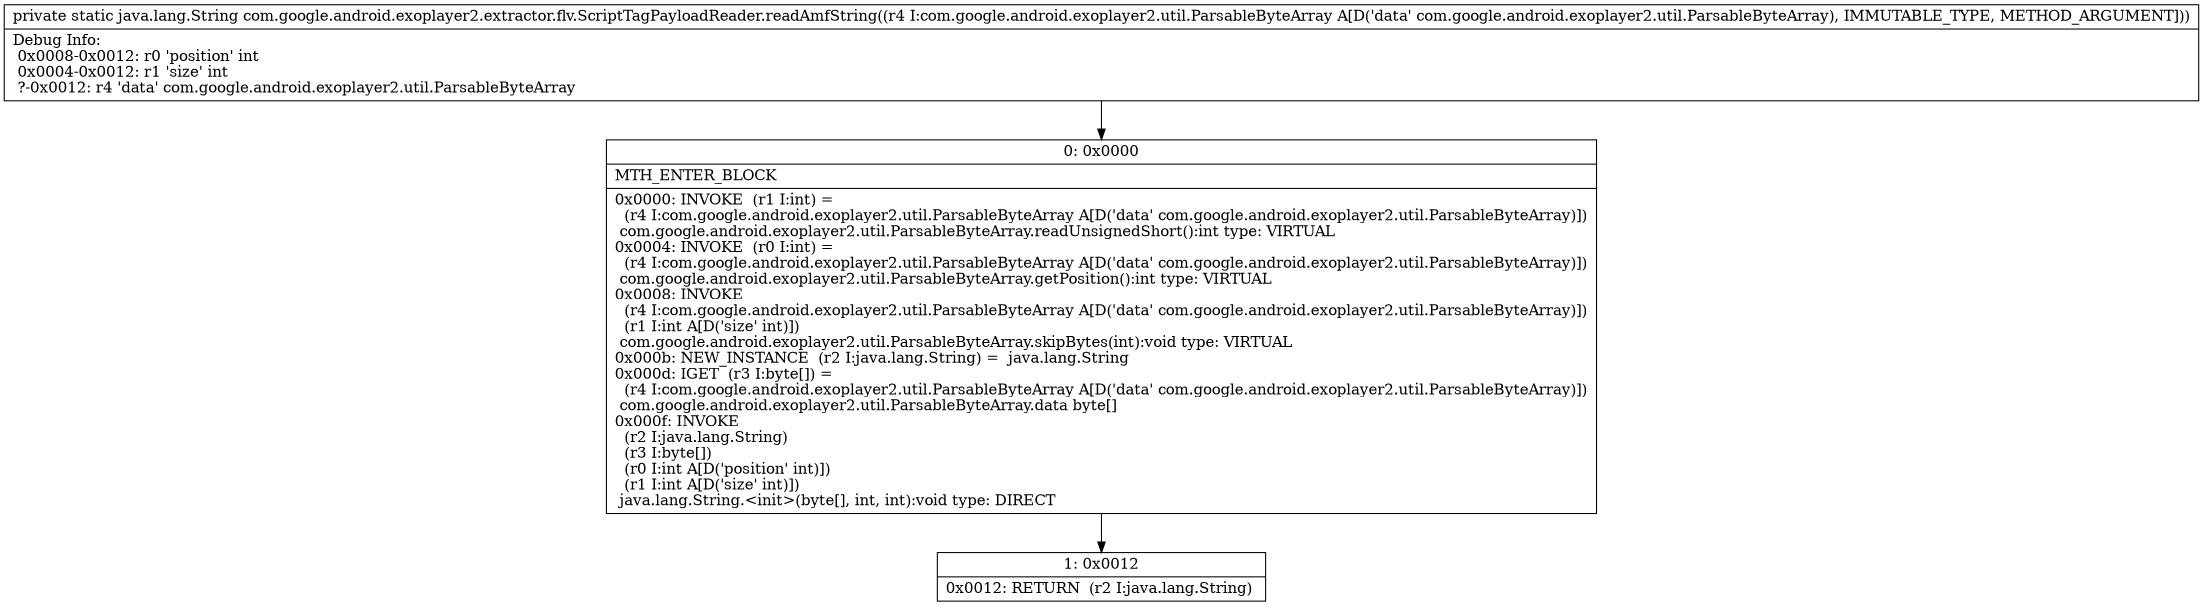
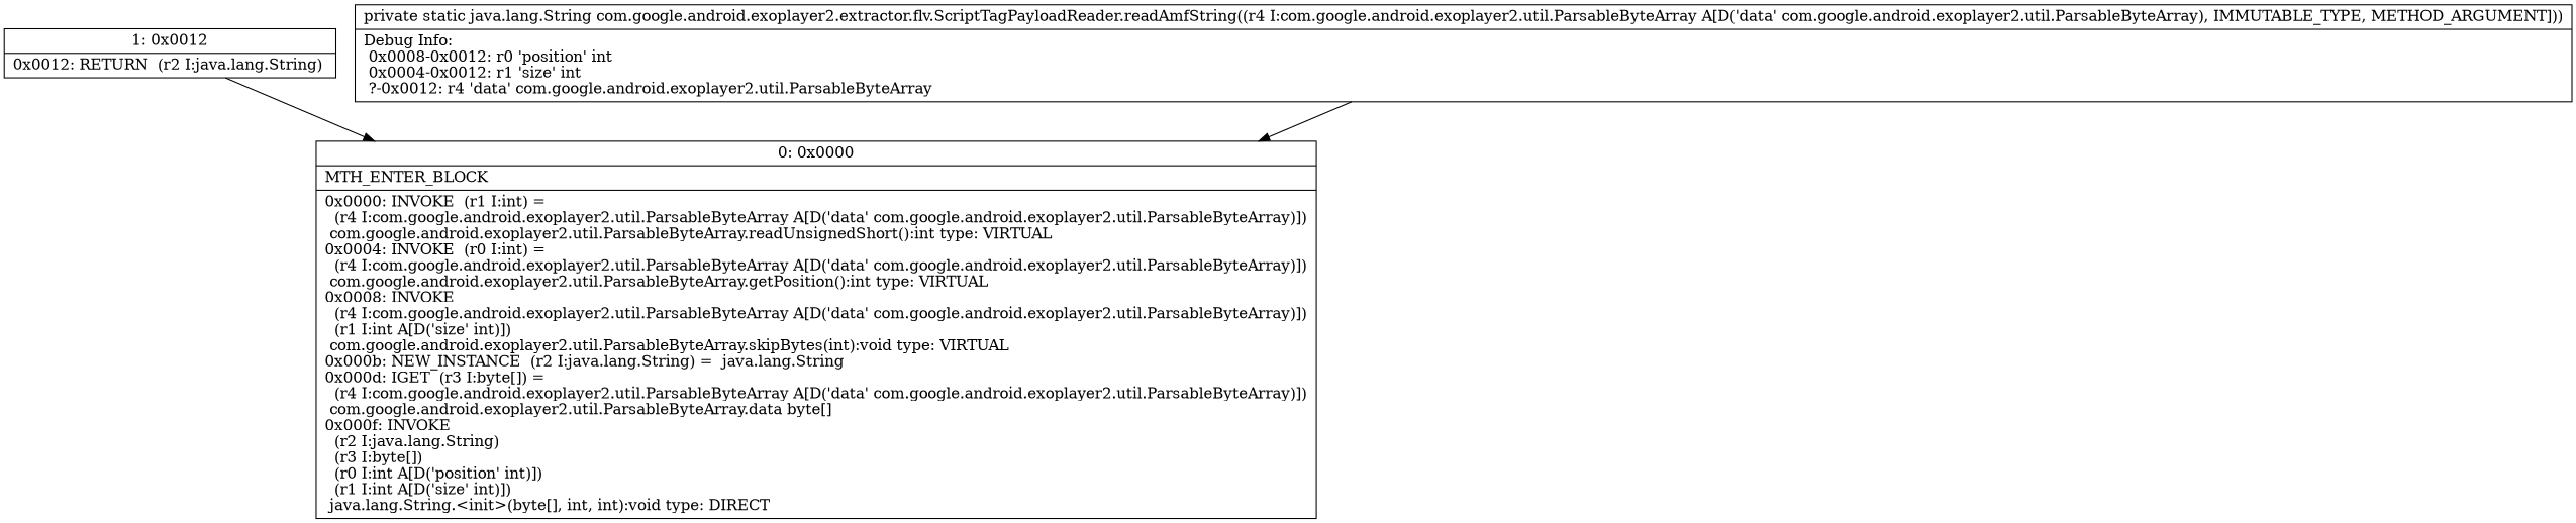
  digraph {
    node [shape=record]
    n1 [label="{0\:\ 0x0000|MTH_ENTER_BLOCK\l|0x0000: INVOKE  (r1 I:int) = \l  (r4 I:com.google.android.exoplayer2.util.ParsableByteArray A[D('data' com.google.android.exoplayer2.util.ParsableByteArray)])\l com.google.android.exoplayer2.util.ParsableByteArray.readUnsignedShort():int type: VIRTUAL \l0x0004: INVOKE  (r0 I:int) = \l  (r4 I:com.google.android.exoplayer2.util.ParsableByteArray A[D('data' com.google.android.exoplayer2.util.ParsableByteArray)])\l com.google.android.exoplayer2.util.ParsableByteArray.getPosition():int type: VIRTUAL \l0x0008: INVOKE  \l  (r4 I:com.google.android.exoplayer2.util.ParsableByteArray A[D('data' com.google.android.exoplayer2.util.ParsableByteArray)])\l  (r1 I:int A[D('size' int)])\l com.google.android.exoplayer2.util.ParsableByteArray.skipBytes(int):void type: VIRTUAL \l0x000b: NEW_INSTANCE  (r2 I:java.lang.String) =  java.lang.String \l0x000d: IGET  (r3 I:byte[]) = \l  (r4 I:com.google.android.exoplayer2.util.ParsableByteArray A[D('data' com.google.android.exoplayer2.util.ParsableByteArray)])\l com.google.android.exoplayer2.util.ParsableByteArray.data byte[] \l0x000f: INVOKE  \l  (r2 I:java.lang.String)\l  (r3 I:byte[])\l  (r0 I:int A[D('position' int)])\l  (r1 I:int A[D('size' int)])\l java.lang.String.\<init\>(byte[], int, int):void type: DIRECT \l}"]
    n2 [label="{1\:\ 0x0012|0x0012: RETURN  (r2 I:java.lang.String) \l}"]
    n3 [label="{private static java.lang.String com.google.android.exoplayer2.extractor.flv.ScriptTagPayloadReader.readAmfString((r4 I:com.google.android.exoplayer2.util.ParsableByteArray A[D('data' com.google.android.exoplayer2.util.ParsableByteArray), IMMUTABLE_TYPE, METHOD_ARGUMENT]))  | Debug Info:\l  0x0008\-0x0012: r0 'position' int\l  0x0004\-0x0012: r1 'size' int\l  ?\-0x0012: r4 'data' com.google.android.exoplayer2.util.ParsableByteArray\l}"]
-   n1 -> n2
+   n2 -> n1
    n3 -> n1
  }
